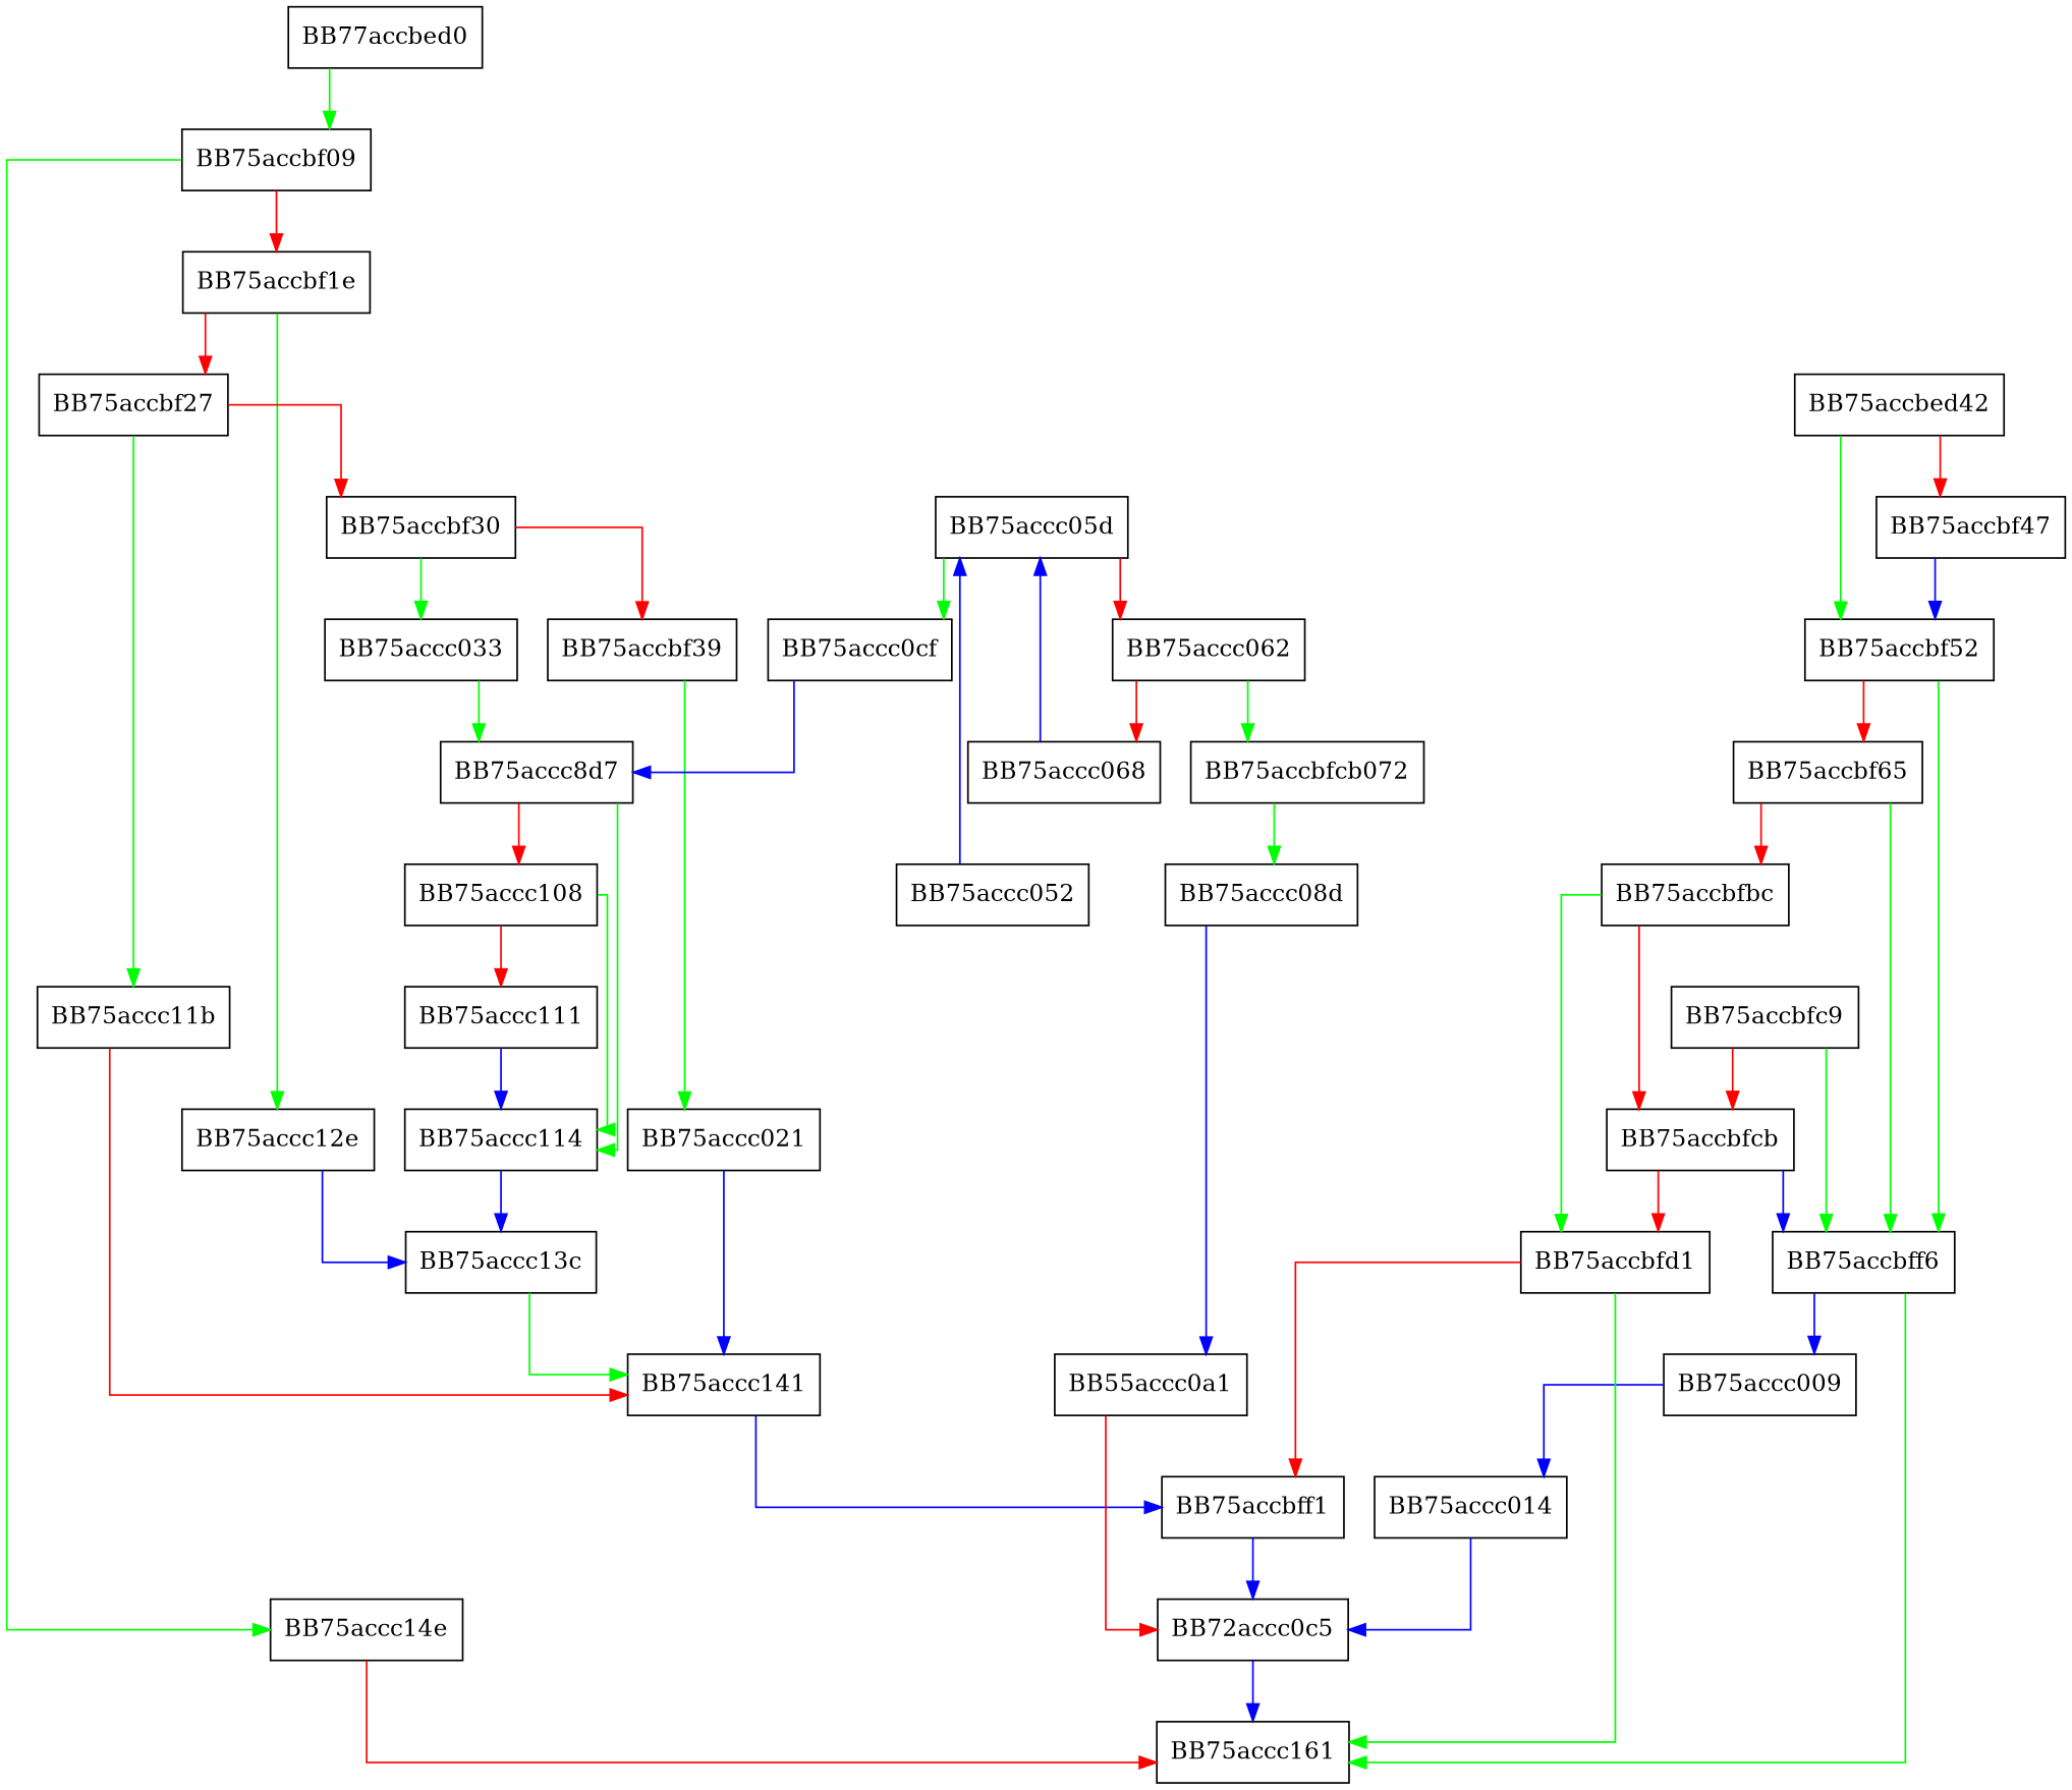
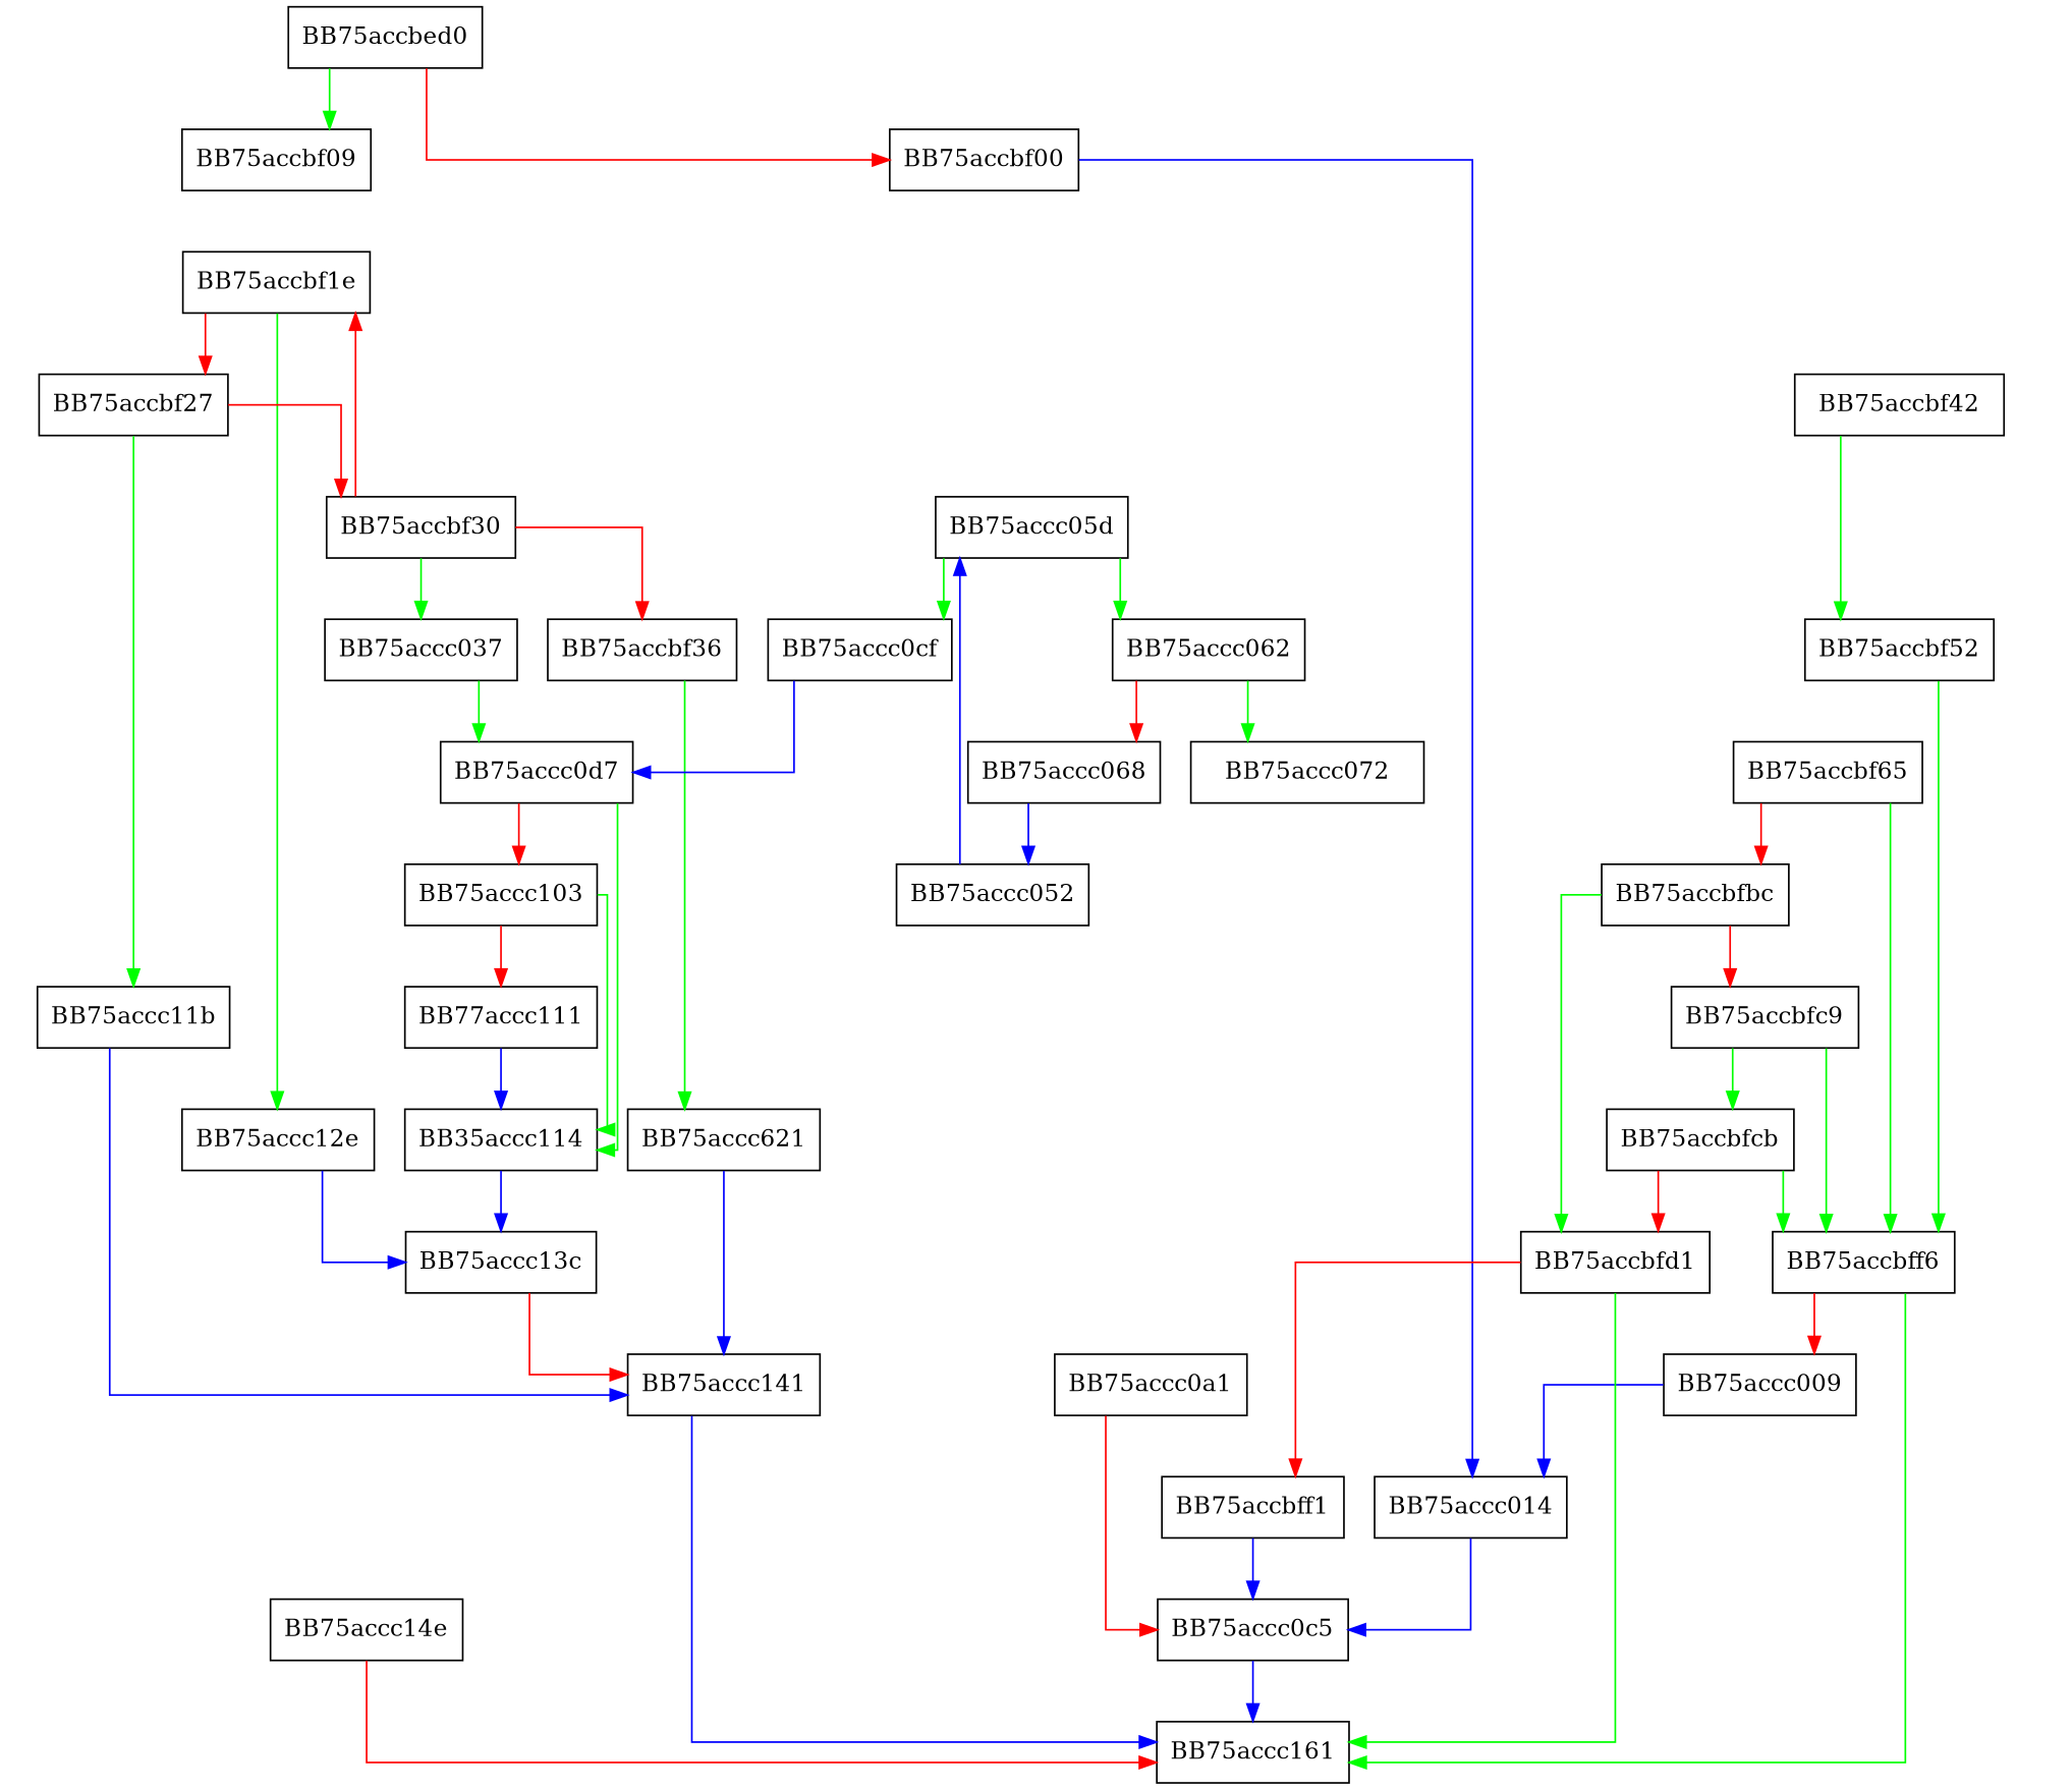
  digraph {
    splines=ortho
    node [shape=box]
    edge [color=green]
-   BB75accbed0 [label=BB77accbed0]
+   BB75accbed0
    BB75accbf09
+   BB75accbf00
    BB75accc14e
    BB75accbf1e
    BB75accc014
    BB75accc161
    BB75accc12e
    BB75accbf27
-   BB75accc0c5 [label=BB72accc0c5]
+   BB75accc0c5
    BB75accc13c
    BB75accc11b
    BB75accbf30
    BB75accc141
-   BB75accc037 [label=BB75accc033]
-   BB75accbf39
-   BB75accc0d7 [label=BB75accc8d7]
-   BB75accc021
-   BB75accc114
-   BB75accc108
-   BB75accbf42 [label=BB75accbed42]
+   BB75accc037
+   BB75accbf39 [label=BB75accbf36]
+   BB75accc0d7
+   BB75accc021 [label=BB75accc621]
+   BB75accc114 [label=BB35accc114]
+   BB75accc108 [label=BB75accc103]
+   BB75accbf42
    BB75accbf52
-   BB75accbf47
    BB75accbff6
    BB75accbf65
    BB75accc009
    BB75accbfbc
    BB75accbfd1
    n29 [label=BB75accbfc9]
    BB75accbff1
    BB75accbfcb
-   BB75accc111
+   BB75accc111 [label=BB77accc111]
    BB75accc052
    BB75accc05d
    BB75accc0cf
    BB75accc062
-   BB75accc072 [label=BB75accbfcb072]
+   BB75accc072
    BB75accc068
-   BB75accc08d
-   BB75accc0a1 [label=BB55accc0a1]
+   BB75accc0a1
    BB75accbed0 -> BB75accbf09
-   BB75accbf09 -> BB75accc14e
-   BB75accbf09 -> BB75accbf1e [color=red]
+   BB75accbed0 -> BB75accbf00 [color=red]
+   BB75accbf30 -> BB75accbf1e [color=red]
+   BB75accbf00 -> BB75accc014 [color=blue]
    BB75accc14e -> BB75accc161 [color=red]
    BB75accbf1e -> BB75accc12e
    BB75accbf1e -> BB75accbf27 [color=red]
    BB75accc014 -> BB75accc0c5 [color=blue]
    BB75accc12e -> BB75accc13c [color=blue]
    BB75accbf27 -> BB75accc11b
    BB75accbf27 -> BB75accbf30 [color=red]
    BB75accc0c5 -> BB75accc161 [color=blue]
-   BB75accc13c -> BB75accc141
-   BB75accc11b -> BB75accc141 [color=red]
+   BB75accc13c -> BB75accc141 [color=red]
+   BB75accc11b -> BB75accc141 [color=blue]
    BB75accbf30 -> BB75accc037
    BB75accbf30 -> BB75accbf39 [color=red]
-   BB75accc141 -> BB75accbff1 [color=blue]
+   BB75accc141 -> BB75accc161 [color=blue]
    BB75accc037 -> BB75accc0d7
    BB75accbf39 -> BB75accc021
    BB75accc0d7 -> BB75accc114
    BB75accc0d7 -> BB75accc108 [color=red]
    BB75accc021 -> BB75accc141 [color=blue]
    BB75accc114 -> BB75accc13c [color=blue]
    BB75accc108 -> BB75accc114
    BB75accc108 -> BB75accc111 [color=red]
    BB75accbf42 -> BB75accbf52
-   BB75accbf42 -> BB75accbf47 [color=red]
    BB75accbf52 -> BB75accbff6
-   BB75accbf52 -> BB75accbf65 [color=red]
-   BB75accbf47 -> BB75accbf52 [color=blue]
    BB75accbff6 -> BB75accc161
-   BB75accbff6 -> BB75accc009 [color=blue]
+   BB75accbff6 -> BB75accc009 [color=red]
    BB75accbf65 -> BB75accbff6
    BB75accbf65 -> BB75accbfbc [color=red]
    BB75accc009 -> BB75accc014 [color=blue]
    BB75accbfbc -> BB75accbfd1
-   BB75accbfbc -> BB75accbfcb [color=red]
+   BB75accbfbc -> n29 [color=red]
    BB75accbfd1 -> BB75accc161
    BB75accbfd1 -> BB75accbff1 [color=red]
    n29 -> BB75accbff6
-   n29 -> BB75accbfcb [color=red]
+   n29 -> BB75accbfcb
    BB75accbff1 -> BB75accc0c5 [color=blue]
-   BB75accbfcb -> BB75accbff6 [color=blue]
+   BB75accbfcb -> BB75accbff6
    BB75accbfcb -> BB75accbfd1 [color=red]
    BB75accc111 -> BB75accc114 [color=blue]
    BB75accc052 -> BB75accc05d [color=blue]
    BB75accc05d -> BB75accc0cf
-   BB75accc05d -> BB75accc062 [color=red]
+   BB75accc05d -> BB75accc062
    BB75accc0cf -> BB75accc0d7 [color=blue]
    BB75accc062 -> BB75accc072
    BB75accc062 -> BB75accc068 [color=red]
-   BB75accc072 -> BB75accc08d
-   BB75accc068 -> BB75accc05d [color=blue]
-   BB75accc08d -> BB75accc0a1 [color=blue]
+   BB75accc068 -> BB75accc052 [color=blue]
    BB75accc0a1 -> BB75accc0c5 [color=red]
  }
